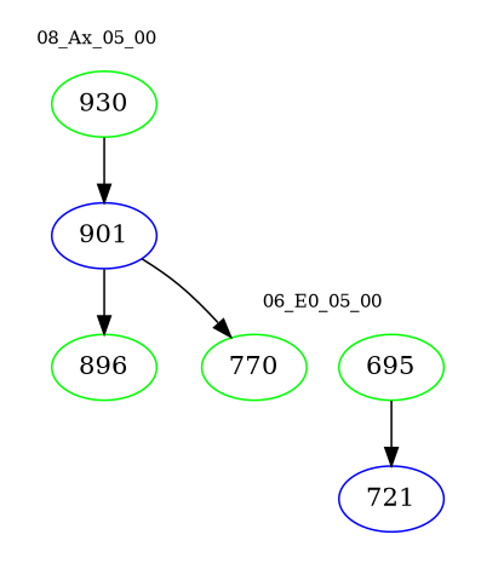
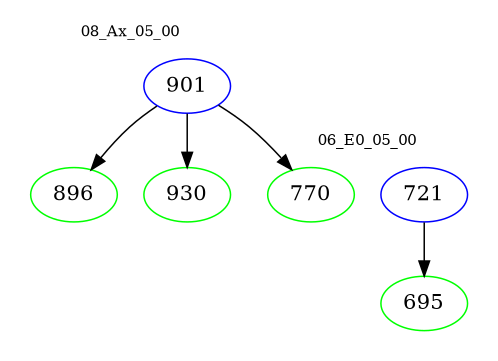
  digraph {
    node [color=green]
    edge [color=black]
    n1 [color=blue label=901]
    n2 [label=896]
    n3 [label=930]
    n4 [color=blue label=721]
    n5 [label=695]
    n6 [label=770]
    subgraph cluster_1 {
      color=white
      fontsize=10
      label="08_Ax_05_00"
      n1
      n2
      n3
    }
    subgraph cluster_2 {
      color=white
      fontsize=10
      label="06_E0_05_00"
      n4
      n5
      n6
    }
    n1 -> n2
-   n3 -> n1
+   n1 -> n3
    n1 -> n6
-   n5 -> n4
+   n4 -> n5
  }
